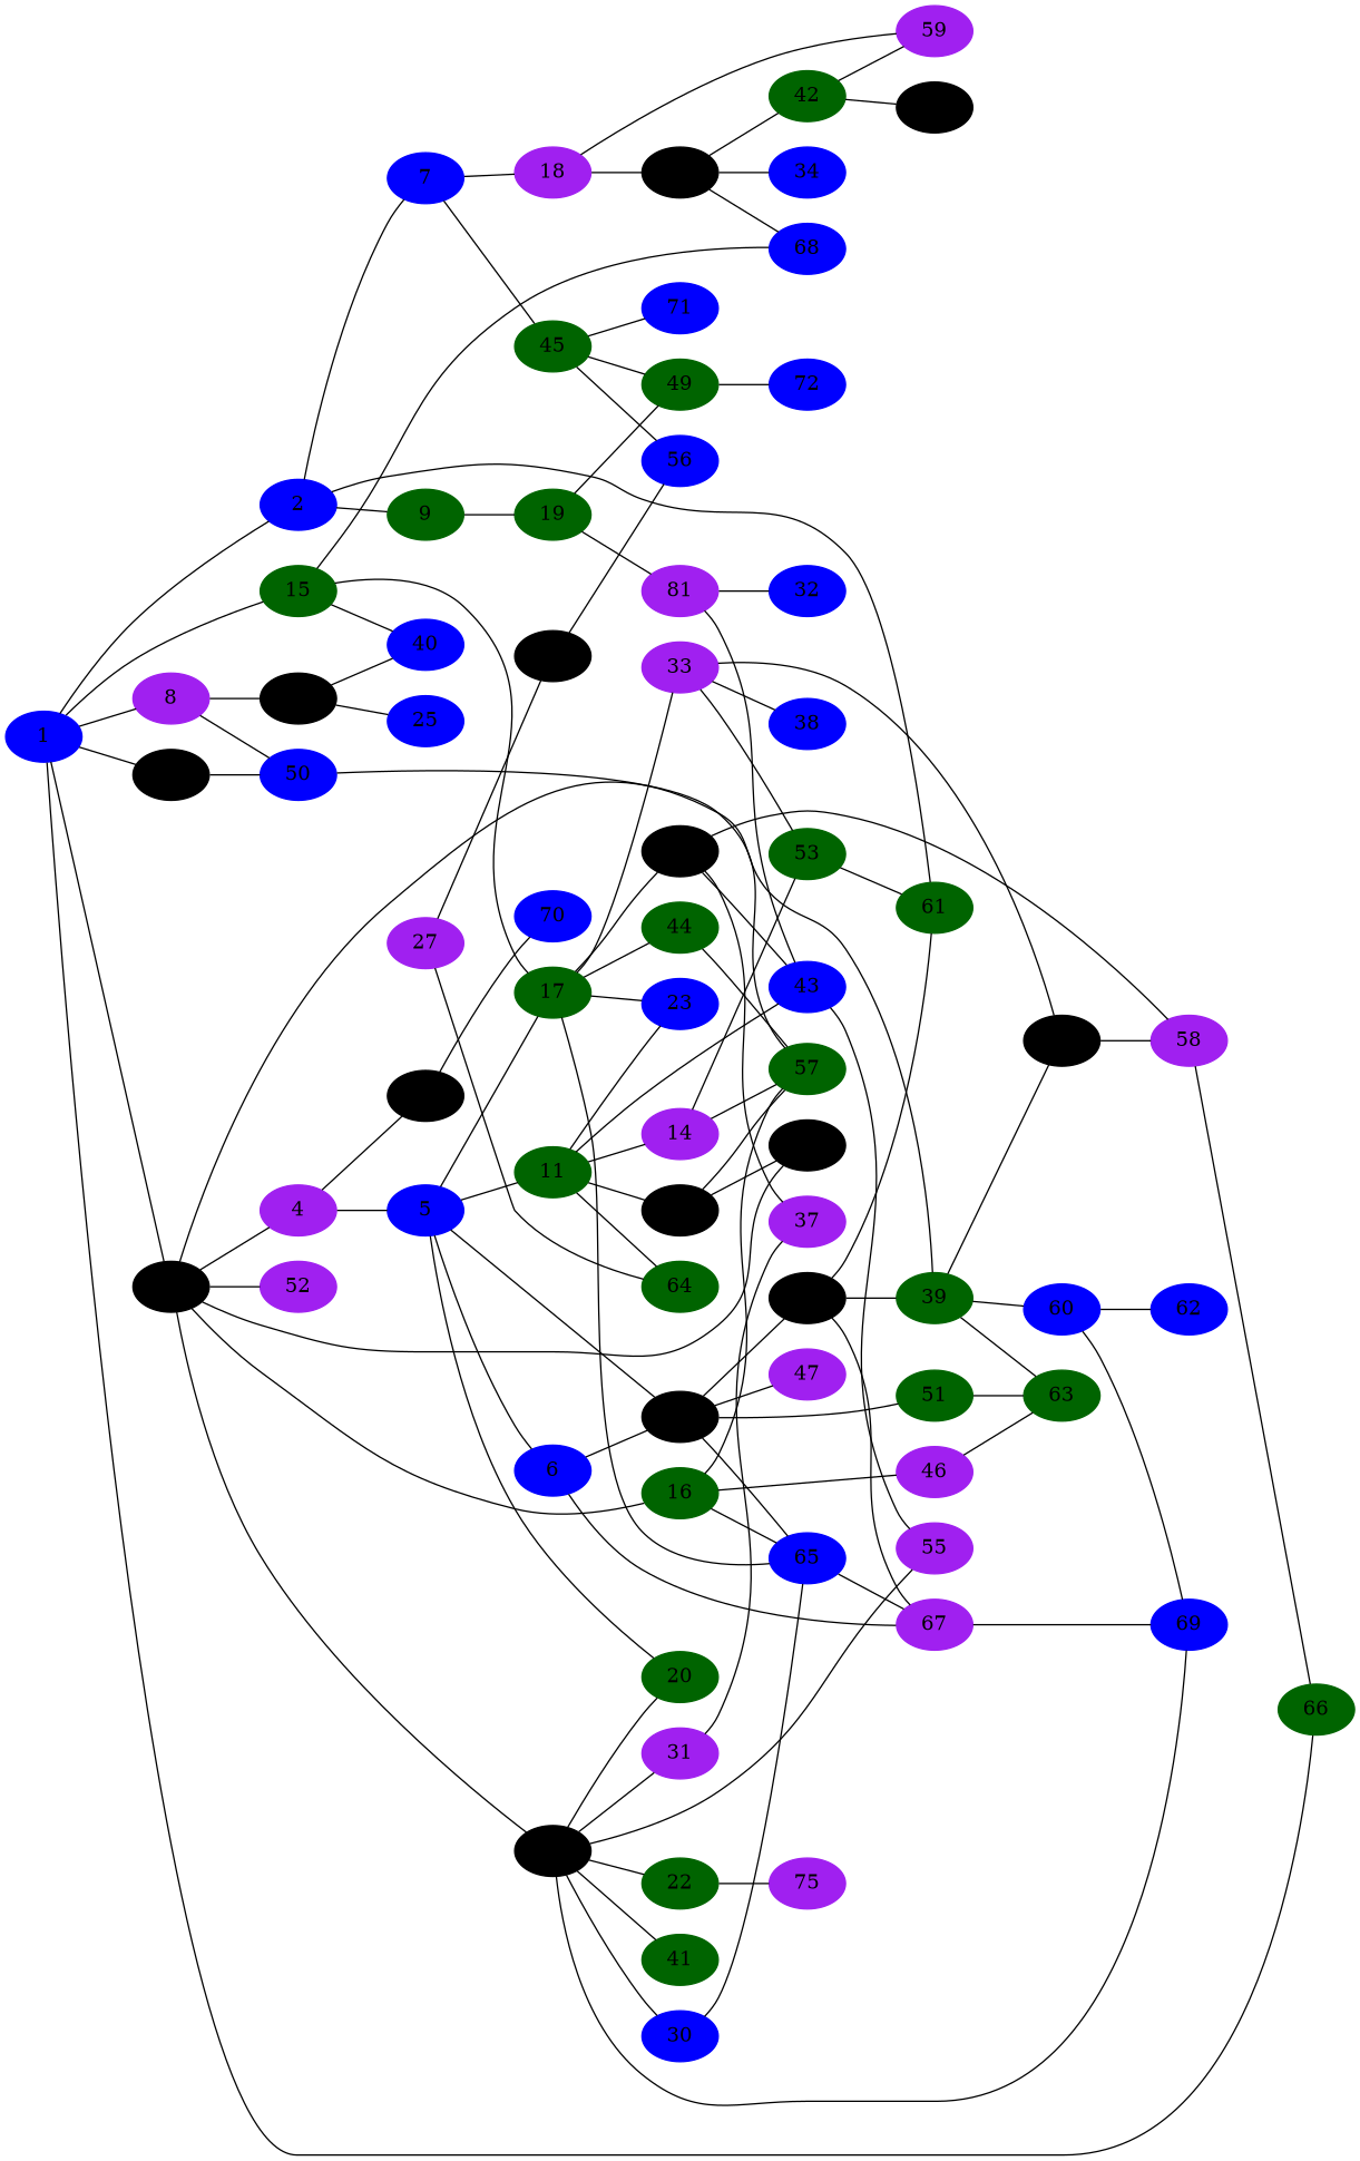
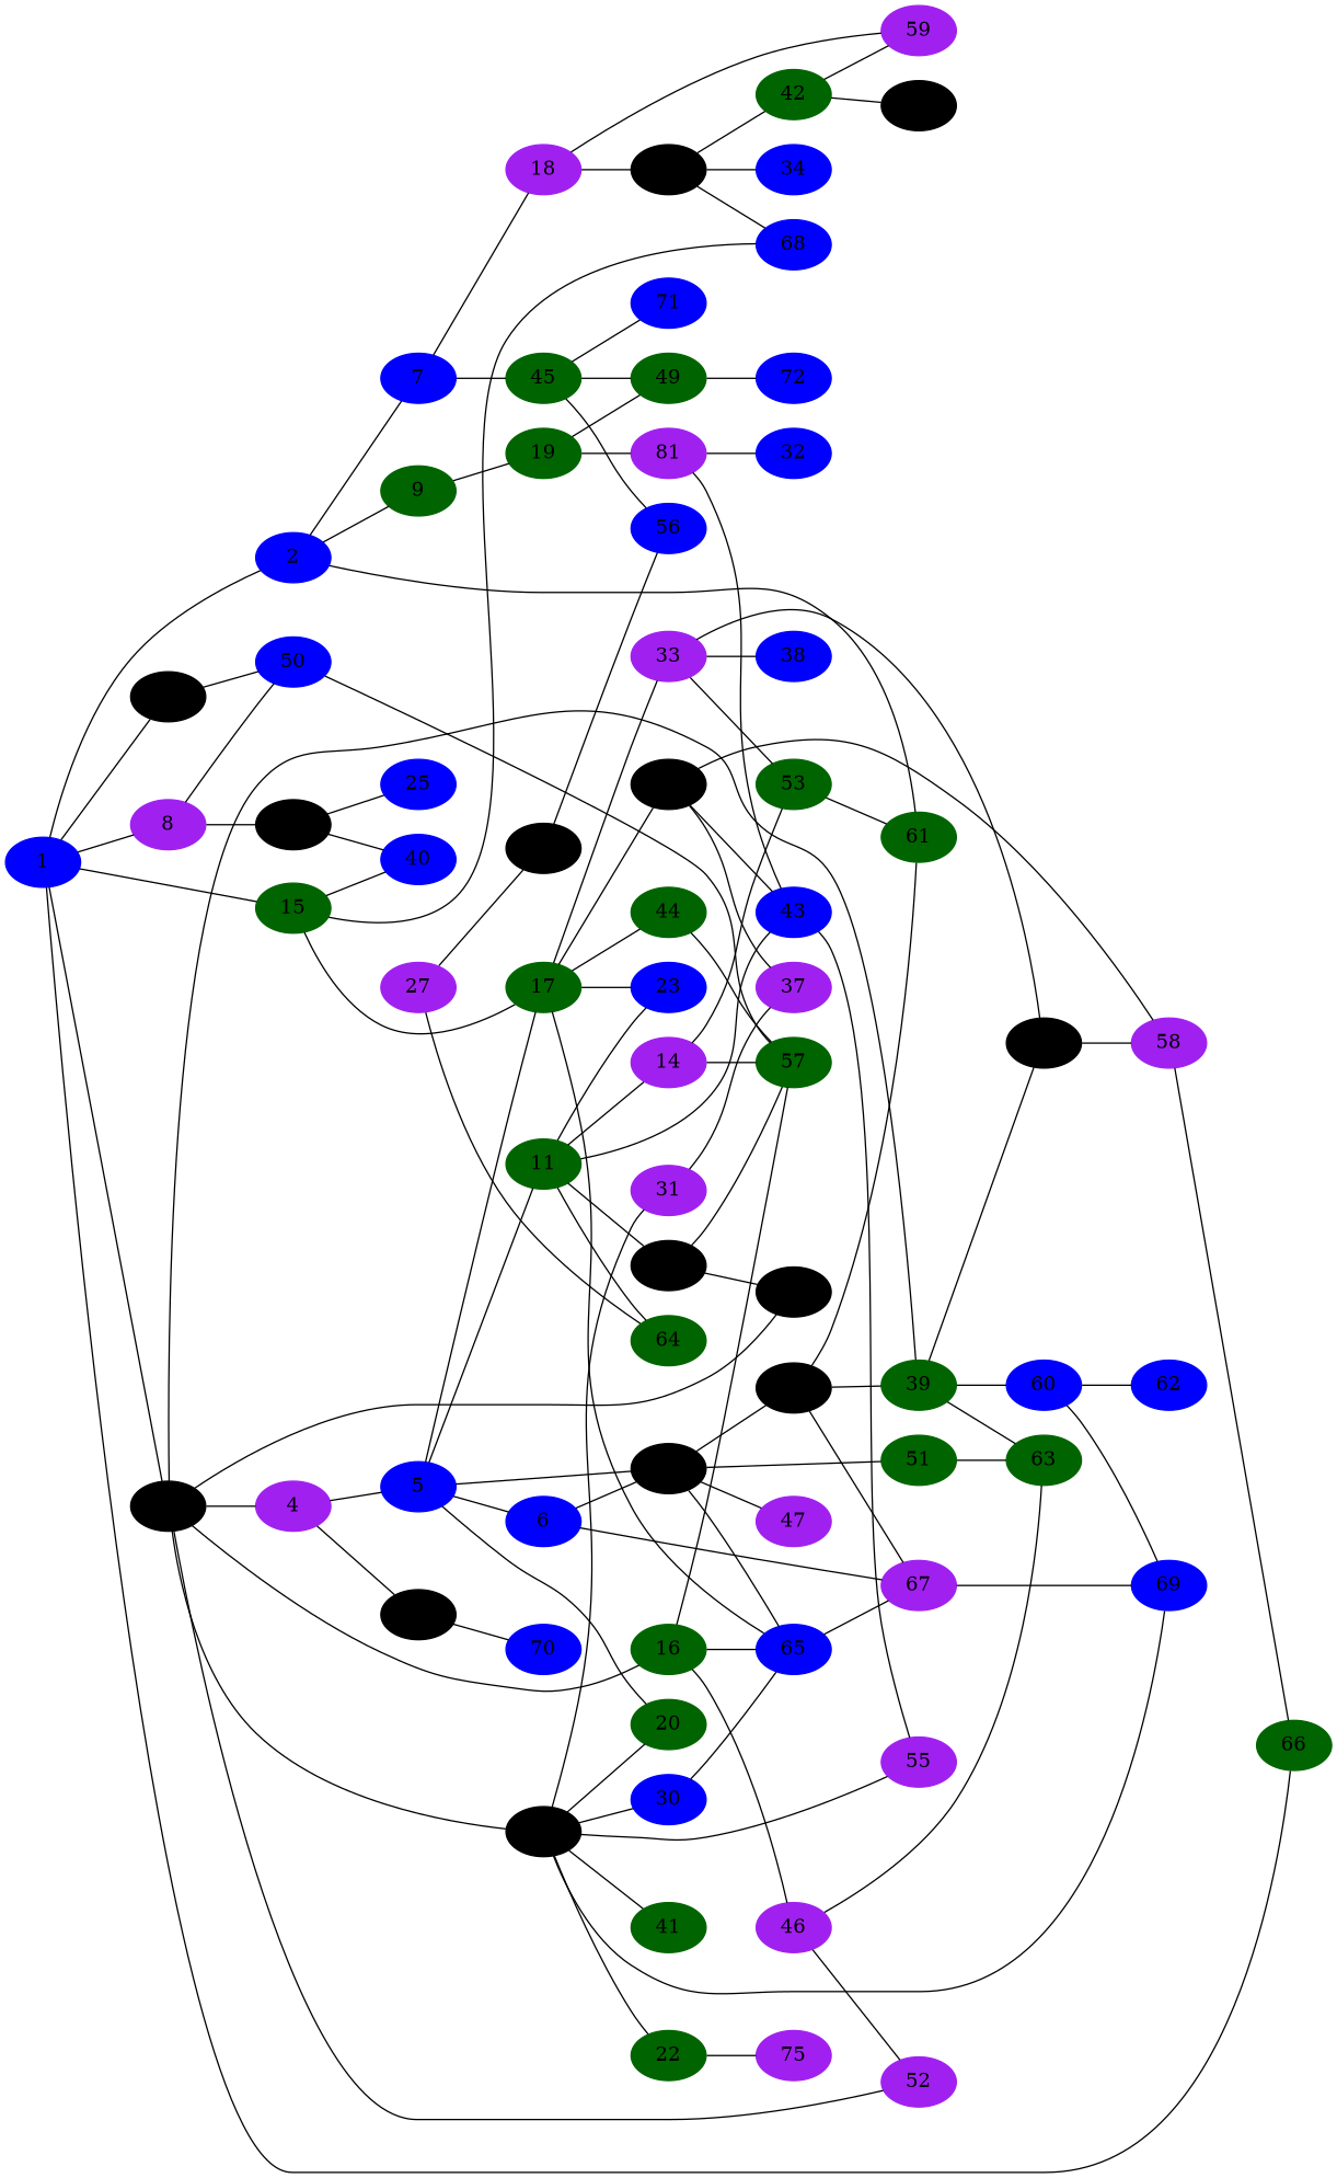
  graph {
    rankdir=LR
    node [color=blue style=filled]
    1
    2
    3 [color=black]
    8 [color=purple]
    15 [color=darkgreen]
    48 [color=black]
    66 [color=darkgreen]
    7
    9 [color=darkgreen]
    61 [color=darkgreen]
    4 [color=purple]
    10 [color=black]
    16 [color=darkgreen]
    39 [color=darkgreen]
    52 [color=purple]
    73 [color=black]
    13 [color=black]
    50
    17 [color=darkgreen]
    40
    68
    18 [color=purple]
    45 [color=darkgreen]
    19 [color=darkgreen]
    5
    36 [color=black]
    20 [color=darkgreen]
    22 [color=darkgreen]
    30
    31 [color=purple]
    41 [color=darkgreen]
    55 [color=purple]
    69
    65
    57 [color=darkgreen]
    46 [color=purple]
    54 [color=black]
    60
    63 [color=darkgreen]
    6
    11 [color=darkgreen]
    12 [color=black]
    70
    67 [color=purple]
    14 [color=purple]
    23
    28 [color=black]
    43
    64 [color=darkgreen]
    24 [color=black]
    47 [color=purple]
    51 [color=darkgreen]
    26 [color=black]
    33 [color=purple]
    44 [color=darkgreen]
    29 [color=black]
    59 [color=purple]
    49 [color=darkgreen]
    56
    71
    25
    n62 [color=purple label=81]
    75 [color=purple]
    37 [color=purple]
    53 [color=darkgreen]
    58 [color=purple]
    38
    27 [color=purple]
    35 [color=black]
    34
    42 [color=darkgreen]
    32
    72
    74 [color=black]
    62
    1 -- 2
    1 -- 3
    1 -- 8
    1 -- 15
    1 -- 48
    1 -- 66
    2 -- 7
    2 -- 9
    2 -- 61
    3 -- 4
    3 -- 10
    3 -- 16
    3 -- 39
    3 -- 52
    3 -- 73
    8 -- 13
    8 -- 50
    15 -- 17
    15 -- 40
    15 -- 68
    48 -- 50
    7 -- 18
    7 -- 45
    9 -- 19
    4 -- 5
    4 -- 36
    10 -- 20
    10 -- 22
    10 -- 30
    10 -- 31
    10 -- 41
    10 -- 55
    10 -- 69
    16 -- 65
    16 -- 57
    16 -- 46
    39 -- 54
    39 -- 60
    39 -- 63
    13 -- 40
    13 -- 25
    50 -- 57
    17 -- 65
    17 -- 23
    17 -- 26
    17 -- 33
    17 -- 44
    18 -- 29
    18 -- 59
    45 -- 49
    45 -- 56
    45 -- 71
    19 -- 49
    19 -- n62
    5 -- 17
    5 -- 20
    5 -- 6
    5 -- 11
    5 -- 12
    36 -- 70
    22 -- 75
    30 -- 65
    31 -- 37
    65 -- 67
+   46 -- 52
    46 -- 63
    54 -- 58
    60 -- 69
    60 -- 62
    6 -- 12
    6 -- 67
    11 -- 14
    11 -- 23
    11 -- 28
    11 -- 43
    11 -- 64
    12 -- 65
    12 -- 24
    12 -- 47
    12 -- 51
    67 -- 69
    14 -- 57
    14 -- 53
    28 -- 73
    28 -- 57
    43 -- 55
    24 -- 61
    24 -- 39
    24 -- 67
    51 -- 63
    26 -- 43
    26 -- 37
    26 -- 58
    33 -- 54
    33 -- 53
    33 -- 38
    44 -- 57
    29 -- 68
    29 -- 34
    29 -- 42
    49 -- 72
    n62 -- 43
    n62 -- 32
    53 -- 61
    58 -- 66
    27 -- 64
    27 -- 35
    35 -- 56
    42 -- 59
    42 -- 74
  }
